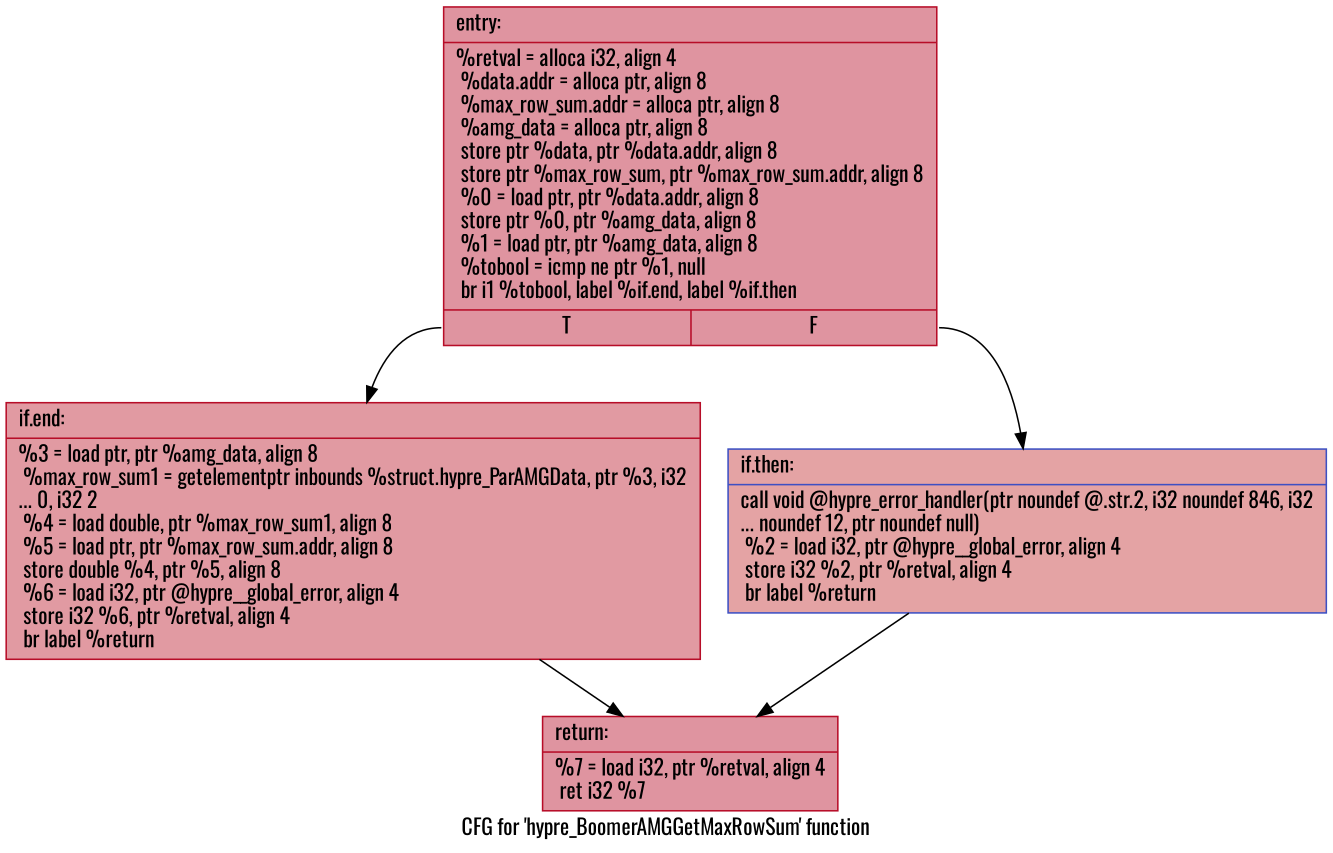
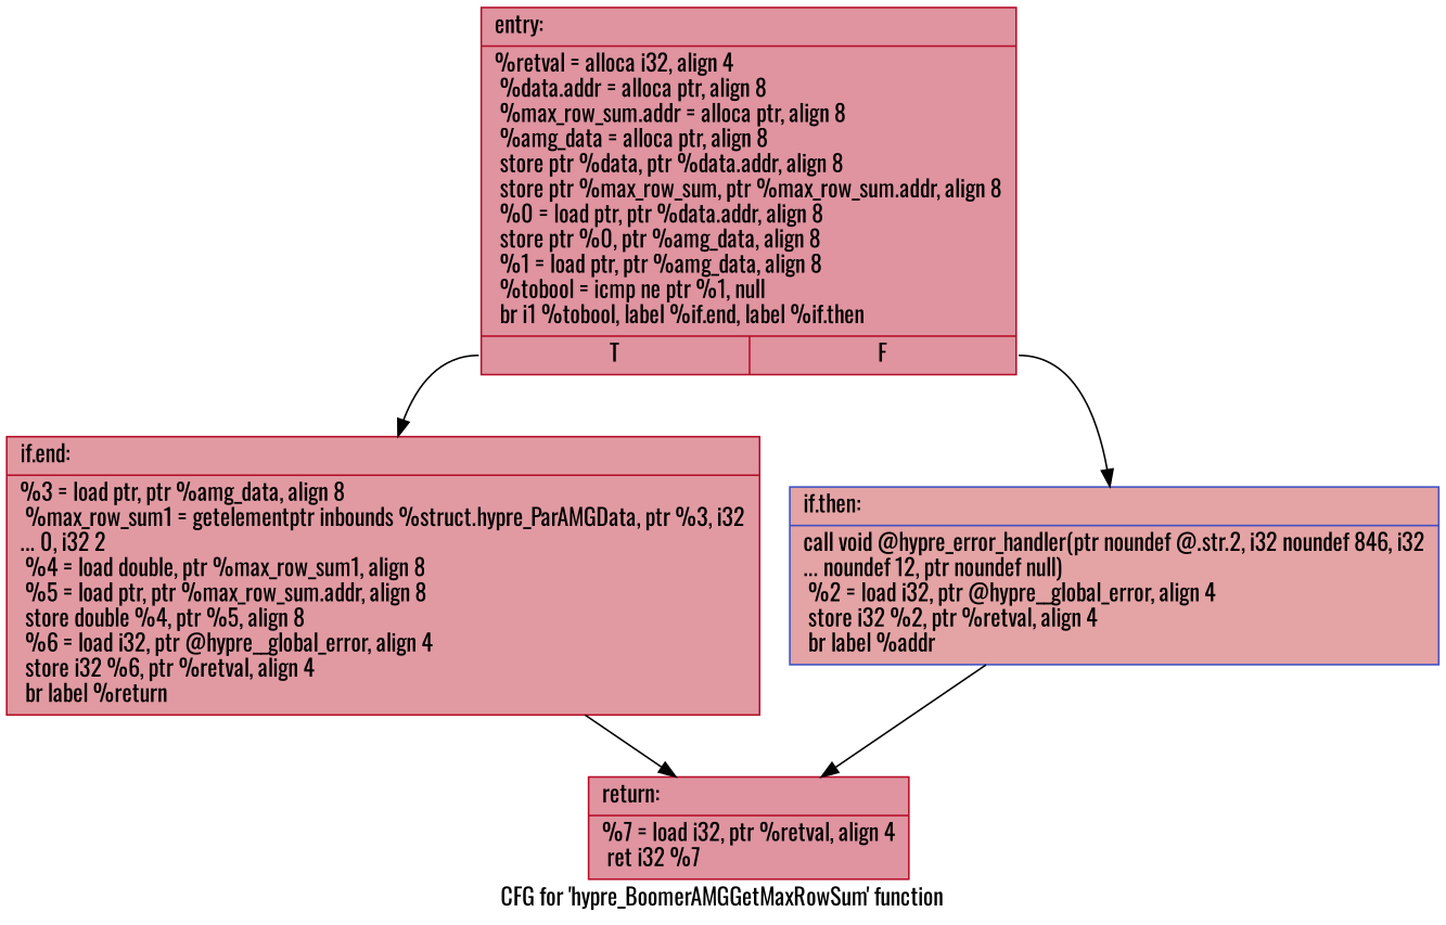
  digraph {
    label="CFG for 'hypre_BoomerAMGGetMaxRowSum' function"
    fontname=Oswald
    node [color="#b70d28ff" fillcolor="#b70d2870" fontname=Oswald shape=record style=filled]
    edge [fontname=Oswald]
    n1 [label="{entry:\l|  %retval = alloca i32, align 4\l  %data.addr = alloca ptr, align 8\l  %max_row_sum.addr = alloca ptr, align 8\l  %amg_data = alloca ptr, align 8\l  store ptr %data, ptr %data.addr, align 8\l  store ptr %max_row_sum, ptr %max_row_sum.addr, align 8\l  %0 = load ptr, ptr %data.addr, align 8\l  store ptr %0, ptr %amg_data, align 8\l  %1 = load ptr, ptr %amg_data, align 8\l  %tobool = icmp ne ptr %1, null\l  br i1 %tobool, label %if.end, label %if.then\l|{<s0>T|<s1>F}}"]
    n2 [fillcolor="#bb1b2c70" label="{if.end:\l|  %3 = load ptr, ptr %amg_data, align 8\l  %max_row_sum1 = getelementptr inbounds %struct.hypre_ParAMGData, ptr %3, i32\l... 0, i32 2\l  %4 = load double, ptr %max_row_sum1, align 8\l  %5 = load ptr, ptr %max_row_sum.addr, align 8\l  store double %4, ptr %5, align 8\l  %6 = load i32, ptr @hypre__global_error, align 4\l  store i32 %6, ptr %retval, align 4\l  br label %return\l}"]
-   n3 [color="#3d50c3ff" fillcolor="#c32e3170" label="{if.then:\l|  call void @hypre_error_handler(ptr noundef @.str.2, i32 noundef 846, i32\l... noundef 12, ptr noundef null)\l  %2 = load i32, ptr @hypre__global_error, align 4\l  store i32 %2, ptr %retval, align 4\l  br label %return\l}"]
+   n3 [color="#3d50c3ff" fillcolor="#c32e3170" label="{if.then:\l|  call void @hypre_error_handler(ptr noundef @.str.2, i32 noundef 846, i32\l... noundef 12, ptr noundef null)\l  %2 = load i32, ptr @hypre__global_error, align 4\l  store i32 %2, ptr %retval, align 4\l  br label %addr\l}"]
    n4 [label="{return:\l|  %7 = load i32, ptr %retval, align 4\l  ret i32 %7\l}"]
    n1 -> n2 [tailport=s0]
    n1 -> n3 [tailport=s1]
    n2 -> n4
    n3 -> n4
  }
